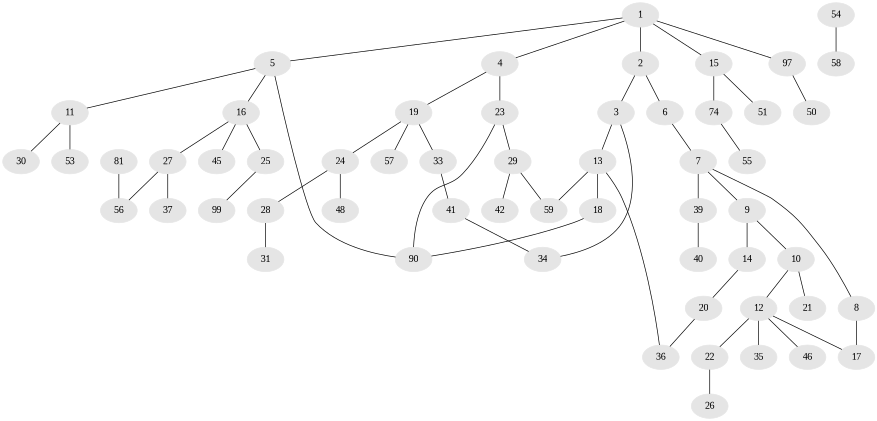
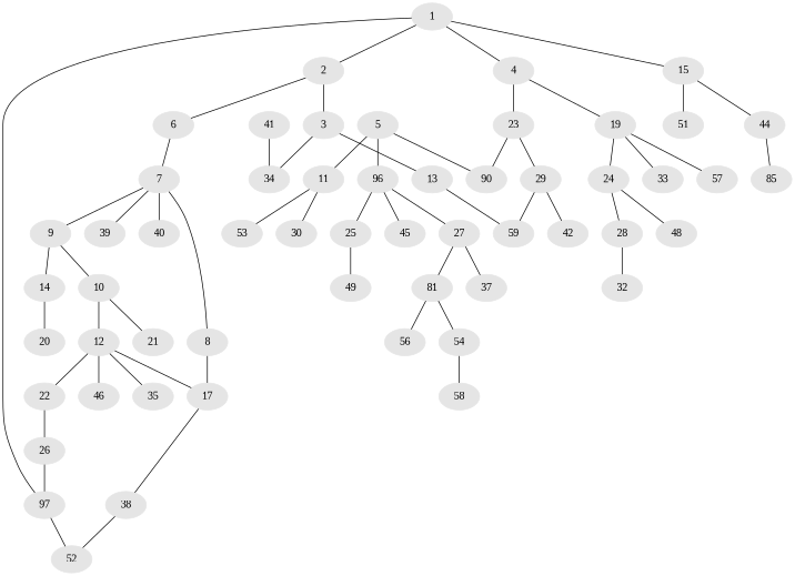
  graph {
    fontname="Liberation Serif"
    node [color=gray90 fontname="Liberation Serif" style=filled]
    edge [fontname="Liberation Serif"]
    1
    2
    4
    5
    15
    n6 [label=97]
    3
    6
    19
    23
    11
-   16
+   16 [label=96]
    n13 [label=90]
-   44 [label=74]
+   44
    51
-   52 [label=50]
+   52
    13
    34
    7
-   18
-   36
    59
    24
    33
    57
    29
    30
    53
    27
    25
    45
    n32 [label=81]
    37
    8
    9
    39
    40
    17
    10
    14
+   38
    12
    21
    20
    22
    35
    46
    26
    42
-   55
-   49 [label=99]
+   55 [label=85]
+   49
    28
    48
    41
-   32 [label=31]
+   32
    54
    56
    58
    1 -- 2
    1 -- 4
-   1 -- 5
    1 -- 15
    1 -- n6
    2 -- 3
    2 -- 6
    4 -- 19
    4 -- 23
    5 -- 11
    5 -- 16
    5 -- n13
    15 -- 44
    15 -- 51
    n6 -- 52
    3 -- 13
    3 -- 34
    6 -- 7
    19 -- 24
    19 -- 33
    19 -- 57
    23 -- n13
    23 -- 29
    11 -- 30
    11 -- 53
    16 -- 27
    16 -- 25
    16 -- 45
    44 -- 55
-   13 -- 18
-   13 -- 36
    13 -- 59
    7 -- 8
    7 -- 9
    7 -- 39
-   39 -- 40
-   18 -- n13
+   7 -- 40
    24 -- 28
    24 -- 48
-   33 -- 41
    29 -- 59
    29 -- 42
-   27 -- 56
+   27 -- n32
    27 -- 37
    25 -- 49
+   n32 -- 54
    n32 -- 56
    8 -- 17
    9 -- 10
    9 -- 14
+   17 -- 38
    10 -- 12
    10 -- 21
    14 -- 20
+   38 -- 52
    12 -- 17
    12 -- 22
    12 -- 35
    12 -- 46
-   20 -- 36
    22 -- 26
+   26 -- n6
    28 -- 32
    41 -- 34
    54 -- 58
  }
